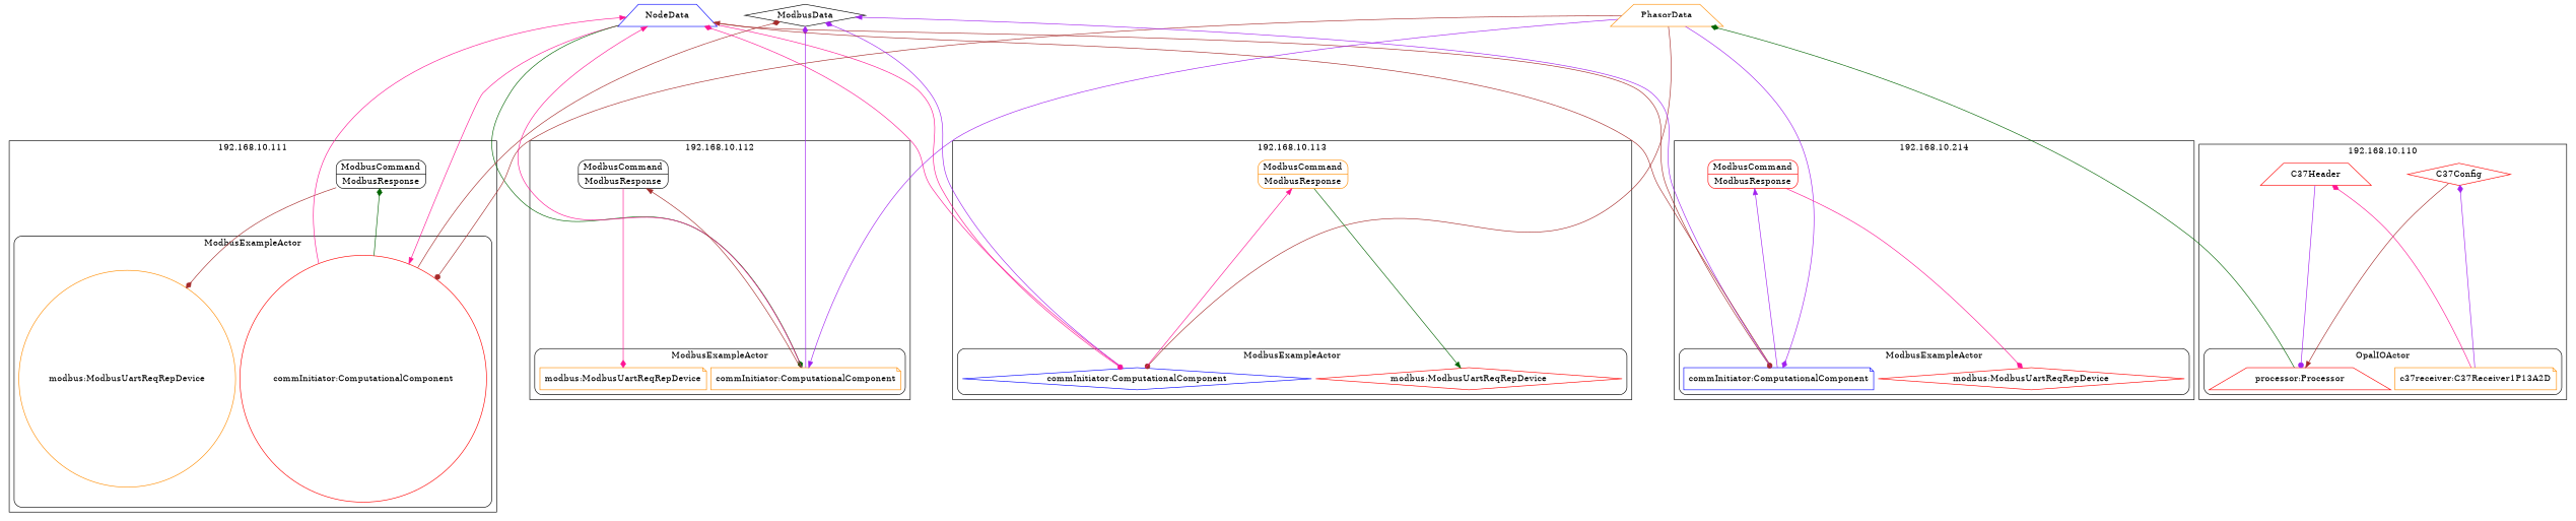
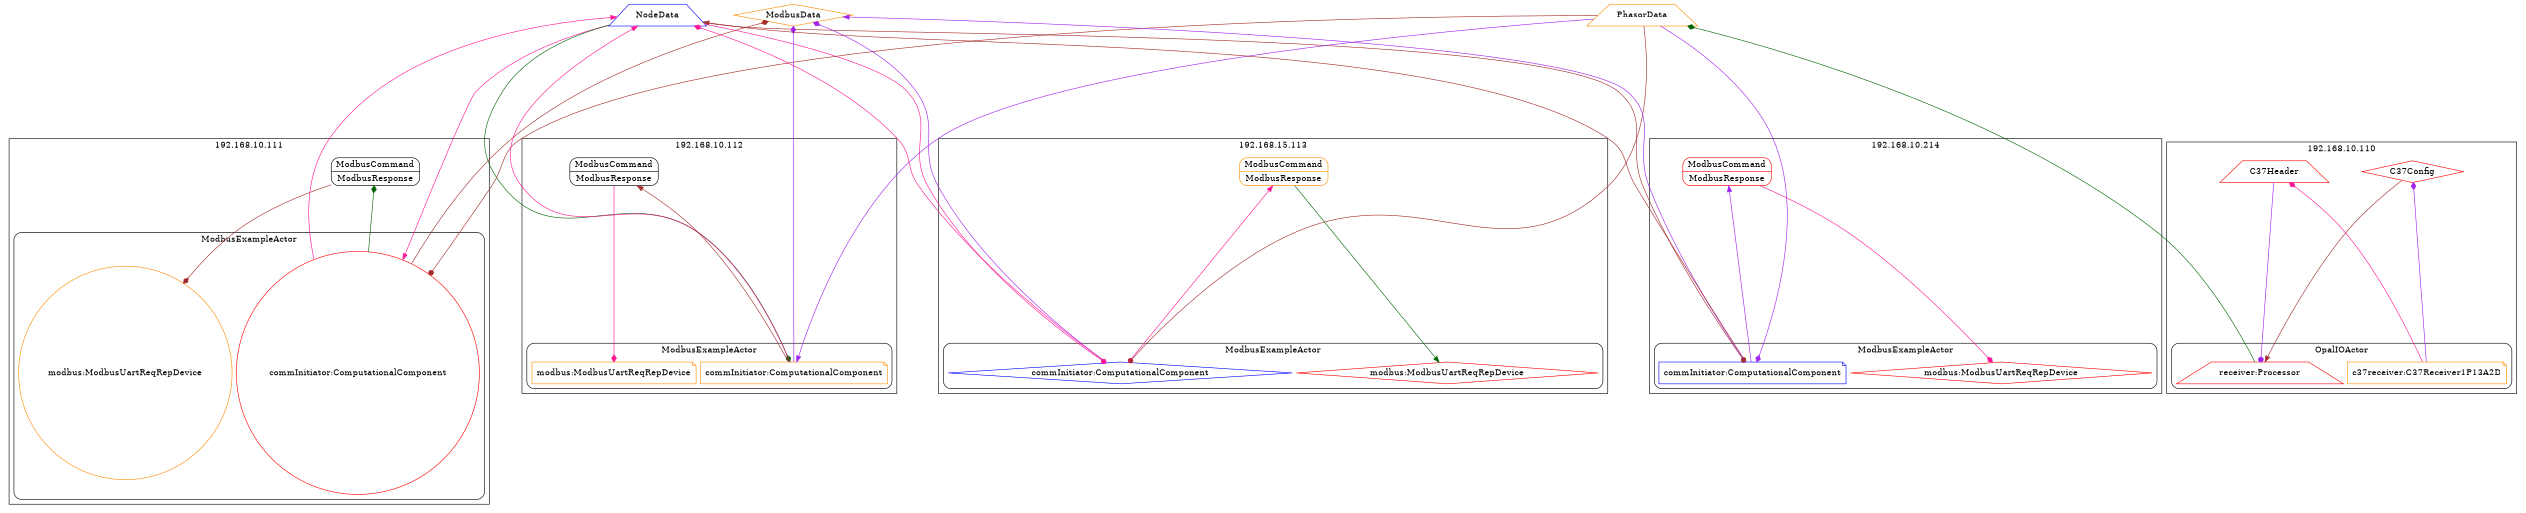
  digraph {
    nodesep=0.1
    rankdir=TB
    ranksep=1.5
    node [color=darkorange shape=diamond rank=max]
    edge [arrowhead=diamond color=deeppink]
-   ModbusData [color=black rank=""]
+   ModbusData [rank=""]
    NodeData [color=blue shape=trapezium rank=""]
    PhasorData [shape=trapezium rank=""]
    n4 [color=black label="{ModbusCommand | ModbusResponse}" shape=Mrecord rank=""]
    n5 [label="modbus:ModbusUartReqRepDevice" shape=circle]
    n6 [color=red label="commInitiator:ComputationalComponent" shape=circle]
    n7 [color=black label="{ModbusCommand | ModbusResponse}" shape=Mrecord rank=""]
    n8 [label="modbus:ModbusUartReqRepDevice" shape=note]
    n9 [label="commInitiator:ComputationalComponent" shape=note]
    n10 [label="{ModbusCommand | ModbusResponse}" shape=Mrecord rank=""]
    n11 [color=red label="modbus:ModbusUartReqRepDevice"]
    n12 [color=blue label="commInitiator:ComputationalComponent"]
    n13 [color=red label="{ModbusCommand | ModbusResponse}" shape=Mrecord rank=""]
    n14 [color=red label="modbus:ModbusUartReqRepDevice"]
    n15 [color=blue label="commInitiator:ComputationalComponent" shape=note]
    n16 [color=red label=C37Header shape=trapezium rank=""]
    n17 [color=red label=C37Config rank=""]
    n18 [label="c37receiver:C37Receiver1P13A2D" shape=note]
-   n19 [color=red label="processor:Processor" shape=trapezium]
+   n19 [color=red label="receiver:Processor" shape=trapezium]
    subgraph sub_1 {
      rank=min
      ModbusData
      NodeData
      PhasorData
    }
    subgraph cluster_2 {
      label="192.168.10.111"
      rank=max
      rankdir=BT
      subgraph sub_3 {
        label="192.168.10.111"
        rank=min
        rankdir=BT
        n4
      }
      subgraph cluster_4 {
        label=ModbusExampleActor
        rank=max
        rankdir=BT
        style=rounded
        n5
        n6
      }
    }
    subgraph cluster_5 {
      label="192.168.10.112"
      rank=max
      rankdir=BT
      subgraph sub_6 {
        label="192.168.10.112"
        rank=min
        rankdir=BT
        n7
      }
      subgraph cluster_7 {
        label=ModbusExampleActor
        rank=max
        rankdir=BT
        style=rounded
        n8
        n9
      }
    }
    subgraph cluster_8 {
-     label="192.168.10.113"
+     label="192.168.15.113"
      rank=max
      rankdir=BT
      subgraph sub_9 {
        label="192.168.10.113"
        rank=min
        rankdir=BT
        n10
      }
      subgraph cluster_10 {
        label=ModbusExampleActor
        rank=max
        rankdir=BT
        style=rounded
        n11
        n12
      }
    }
    subgraph cluster_11 {
      label="192.168.10.214"
      rank=max
      rankdir=BT
      subgraph sub_12 {
        label="192.168.10.114"
        rank=min
        rankdir=BT
        n13
      }
      subgraph cluster_13 {
        label=ModbusExampleActor
        rank=max
        rankdir=BT
        style=rounded
        n14
        n15
      }
    }
    subgraph cluster_14 {
      label="192.168.10.110"
      rank=max
      rankdir=BT
      subgraph sub_15 {
        label="192.168.10.110"
        rank=min
        rankdir=BT
        n16
        n17
      }
      subgraph cluster_16 {
        label=OpalIOActor
        rank=max
        rankdir=BT
        style=rounded
        n18
        n19
      }
    }
    NodeData -> n6 [arrowhead=normal]
    NodeData -> n9 [color=darkgreen]
    NodeData -> n12 [arrowhead=dot]
    NodeData -> n15 [arrowhead=dot color=brown]
    PhasorData -> n6 [arrowhead=dot color=brown]
    PhasorData -> n9 [arrowhead=normal color=purple]
    PhasorData -> n12 [arrowhead=dot color=brown]
    PhasorData -> n15 [color=purple]
    n4 -> n5 [color=brown]
    n6 -> ModbusData [color=brown]
    n6 -> NodeData [arrowhead=normal]
    n6 -> n4 [color=darkgreen]
    n7 -> n8
    n9 -> ModbusData [color=purple]
    n9 -> NodeData [arrowhead=normal]
    n9 -> n7 [arrowhead=normal color=brown]
    n10 -> n11 [arrowhead=normal color=darkgreen]
    n12 -> ModbusData [color=purple]
    n12 -> NodeData
    n12 -> n10 [arrowhead=normal]
    n13 -> n14
    n15 -> ModbusData [arrowhead=normal color=purple]
    n15 -> NodeData [arrowhead=normal color=brown]
    n15 -> n13 [arrowhead=normal color=purple]
    n16 -> n19 [arrowhead=dot color=purple]
    n17 -> n19 [arrowhead=normal color=brown]
    n18 -> n16
    n18 -> n17 [color=purple]
    n19 -> PhasorData [color=darkgreen]
  }
